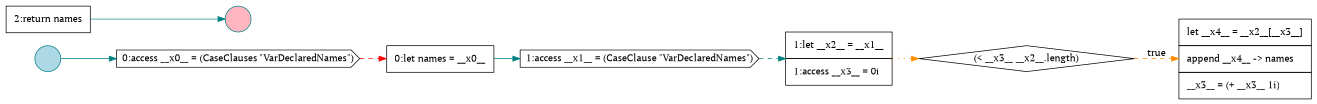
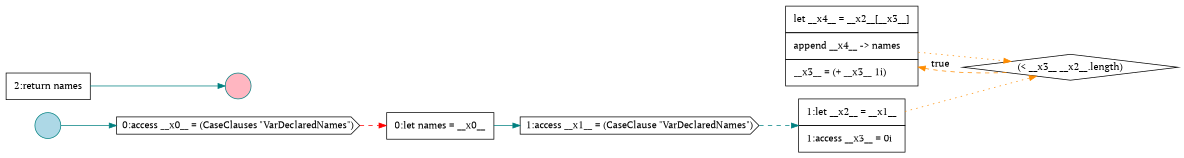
  digraph {
    fontname="PT Serif"
    rankdir=LR
    node [color=black fillcolor=white fontname="PT Serif" shape=none style=filled]
    edge [color=teal fontname="PT Serif" style=dashed]
    n1 [label=<<font color="black">     <table border="0" cellborder="1" cellspacing="0" cellpadding="10">       <tr><td align="left">let __x4__ = __x2__[__x3__]</td></tr>       <tr><td align="left">append __x4__ -&gt; names</td></tr>       <tr><td align="left">__x3__ = (+ __x3__ 1i)</td></tr>     </table>   </font>> margin=0]
    n2 [label=<<font color="black">(&lt; __x3__ __x2__.length)</font>> shape=diamond]
    n3 [label=<<font color="black">1:access __x1__ = (CaseClause &quot;VarDeclaredNames&quot;)</font>> shape=cds]
    n4 [label=<<font color="black">     <table border="0" cellborder="1" cellspacing="0" cellpadding="10">       <tr><td align="left">1:let __x2__ = __x1__</td></tr>       <tr><td align="left">1:access __x3__ = 0i</td></tr>     </table>   </font>> margin=0]
    n5 [color=teal fillcolor=lightblue label=" " shape=circle]
    n6 [label=<<font color="black">0:access __x0__ = (CaseClauses &quot;VarDeclaredNames&quot;)</font>> shape=cds]
    n7 [label=<<font color="black">     <table border="0" cellborder="1" cellspacing="0" cellpadding="10">       <tr><td align="left">0:let names = __x0__</td></tr>     </table>   </font>> margin=0]
    n8 [label=<<font color="black">     <table border="0" cellborder="1" cellspacing="0" cellpadding="10">       <tr><td align="left">2:return names</td></tr>     </table>   </font>> margin=0]
    n9 [color=teal fillcolor=lightpink label=" " shape=circle]
+   n1 -> n2 [color=darkorange style=dotted]
    n2 -> n1 [color=darkorange label=<<font color="black">true</font>>]
    n3 -> n4
    n4 -> n2 [color=darkorange style=dotted]
    n5 -> n6 [style=solid]
    n6 -> n7 [color=red]
    n7 -> n3 [style=solid]
    n8 -> n9 [style=solid]
  }
